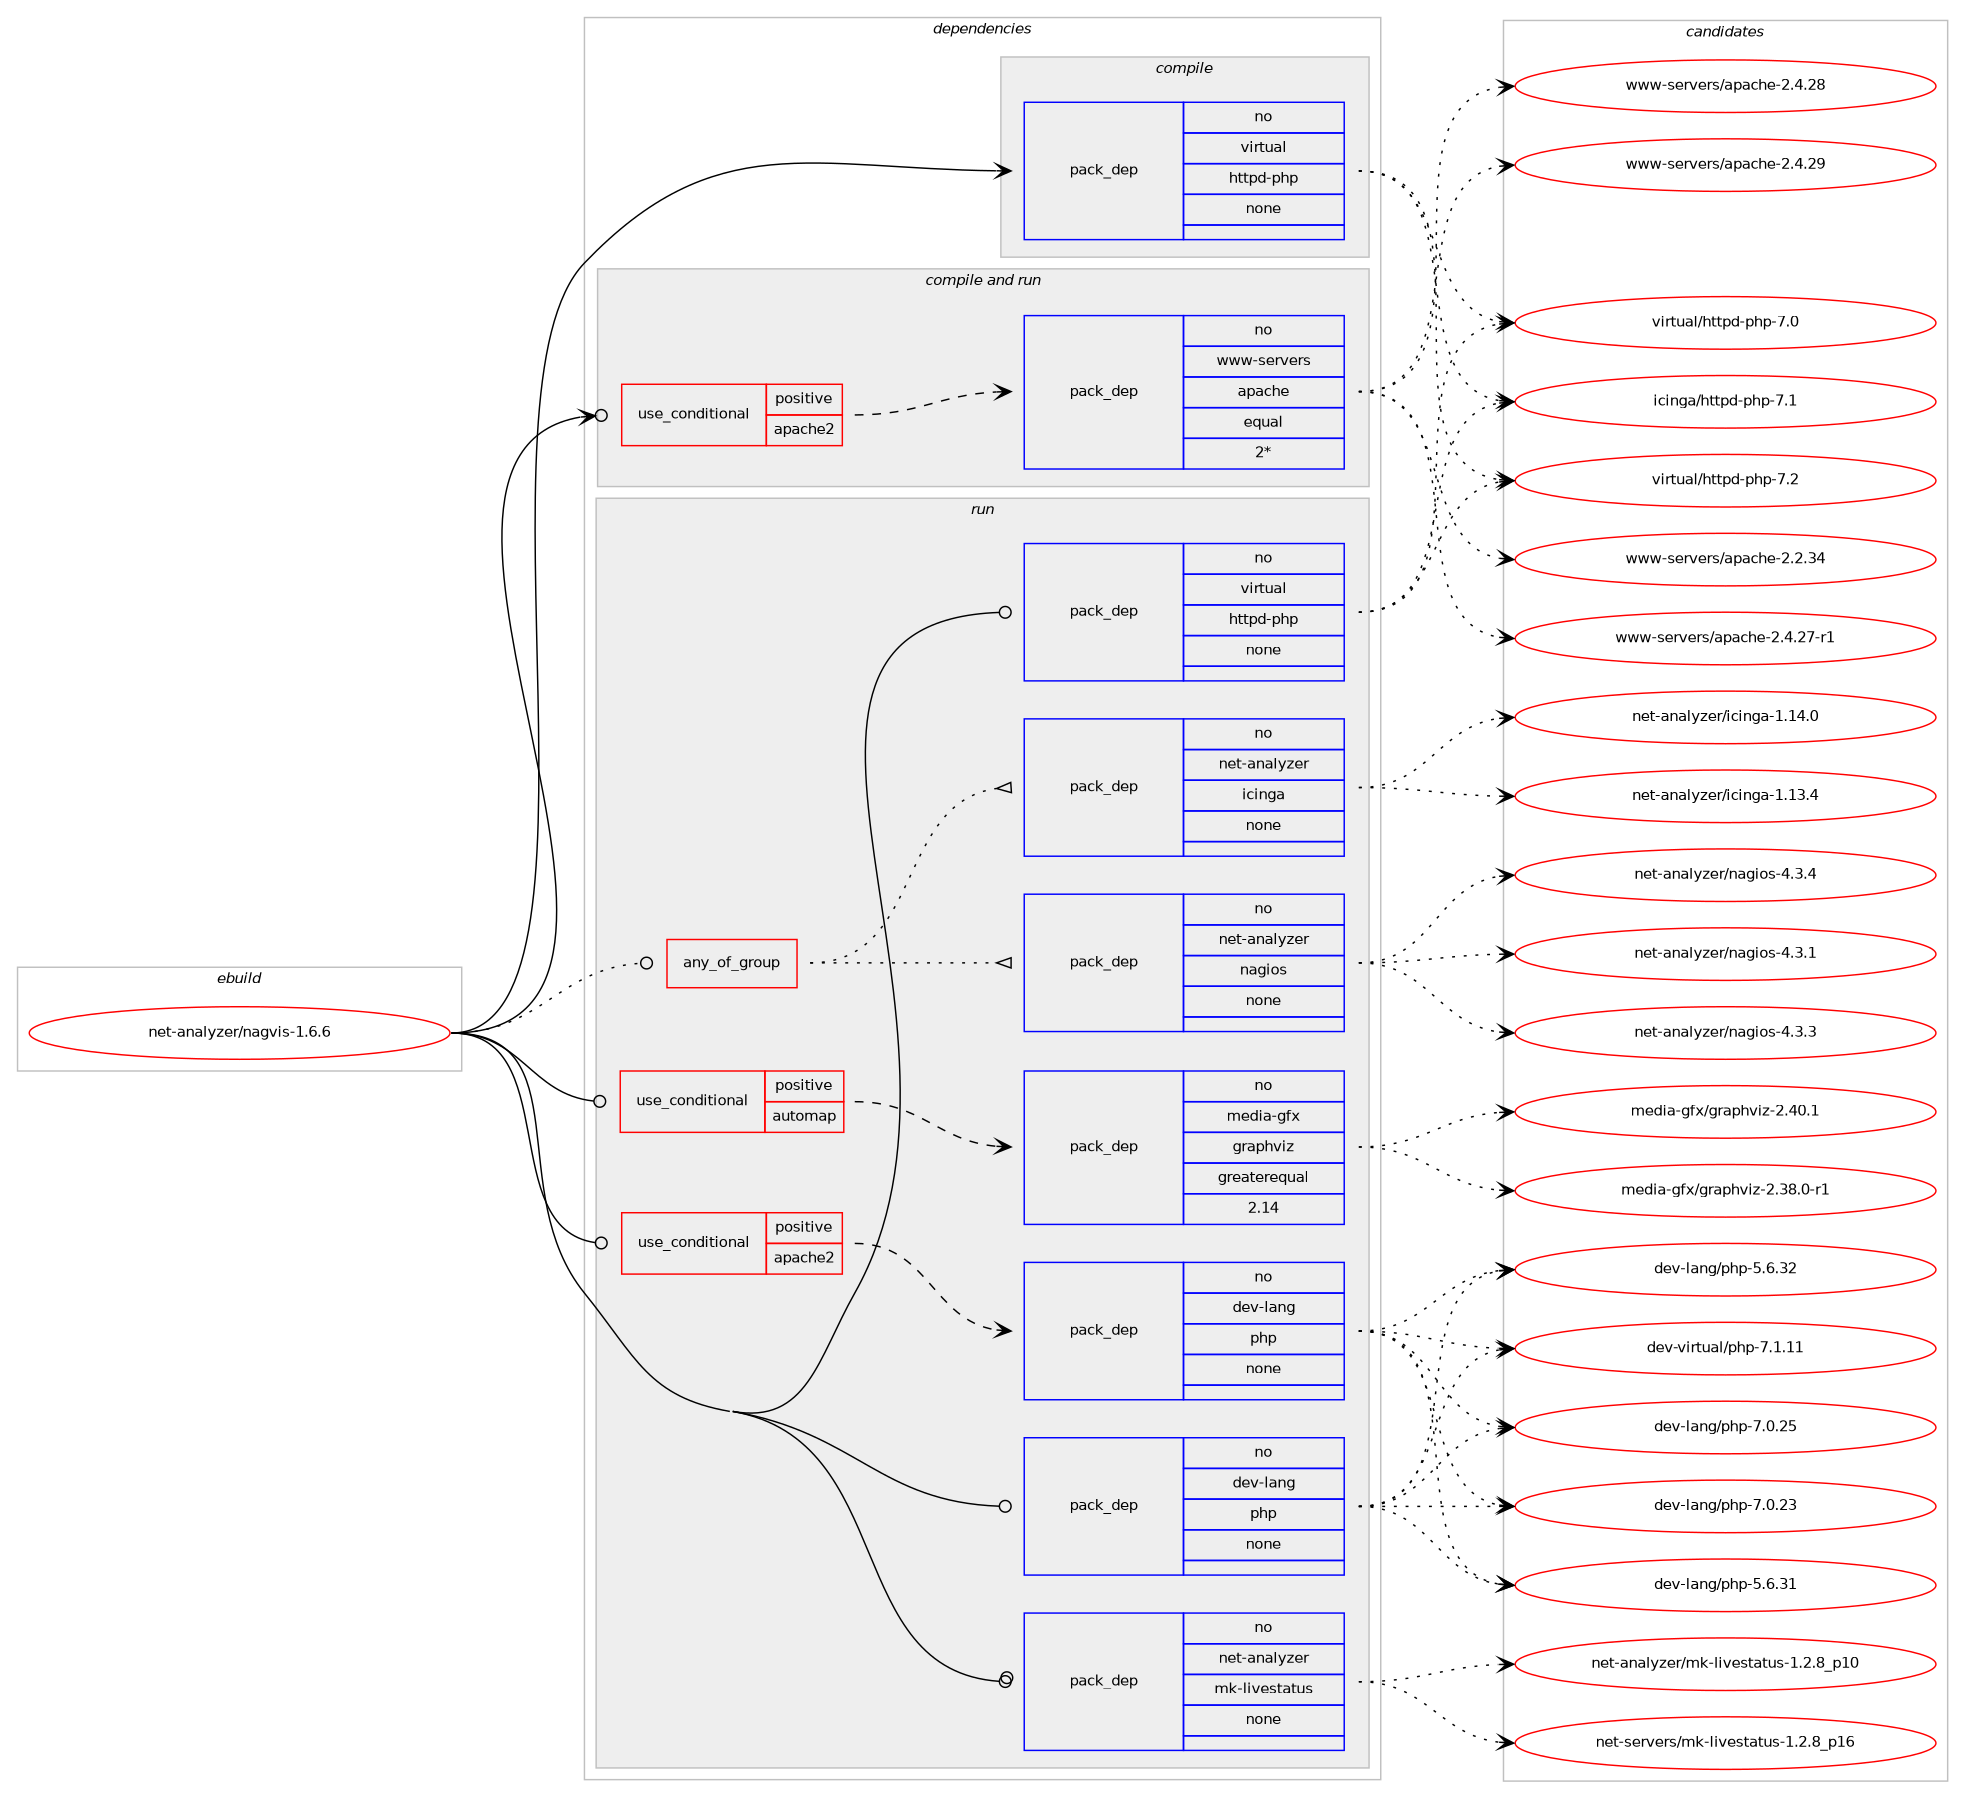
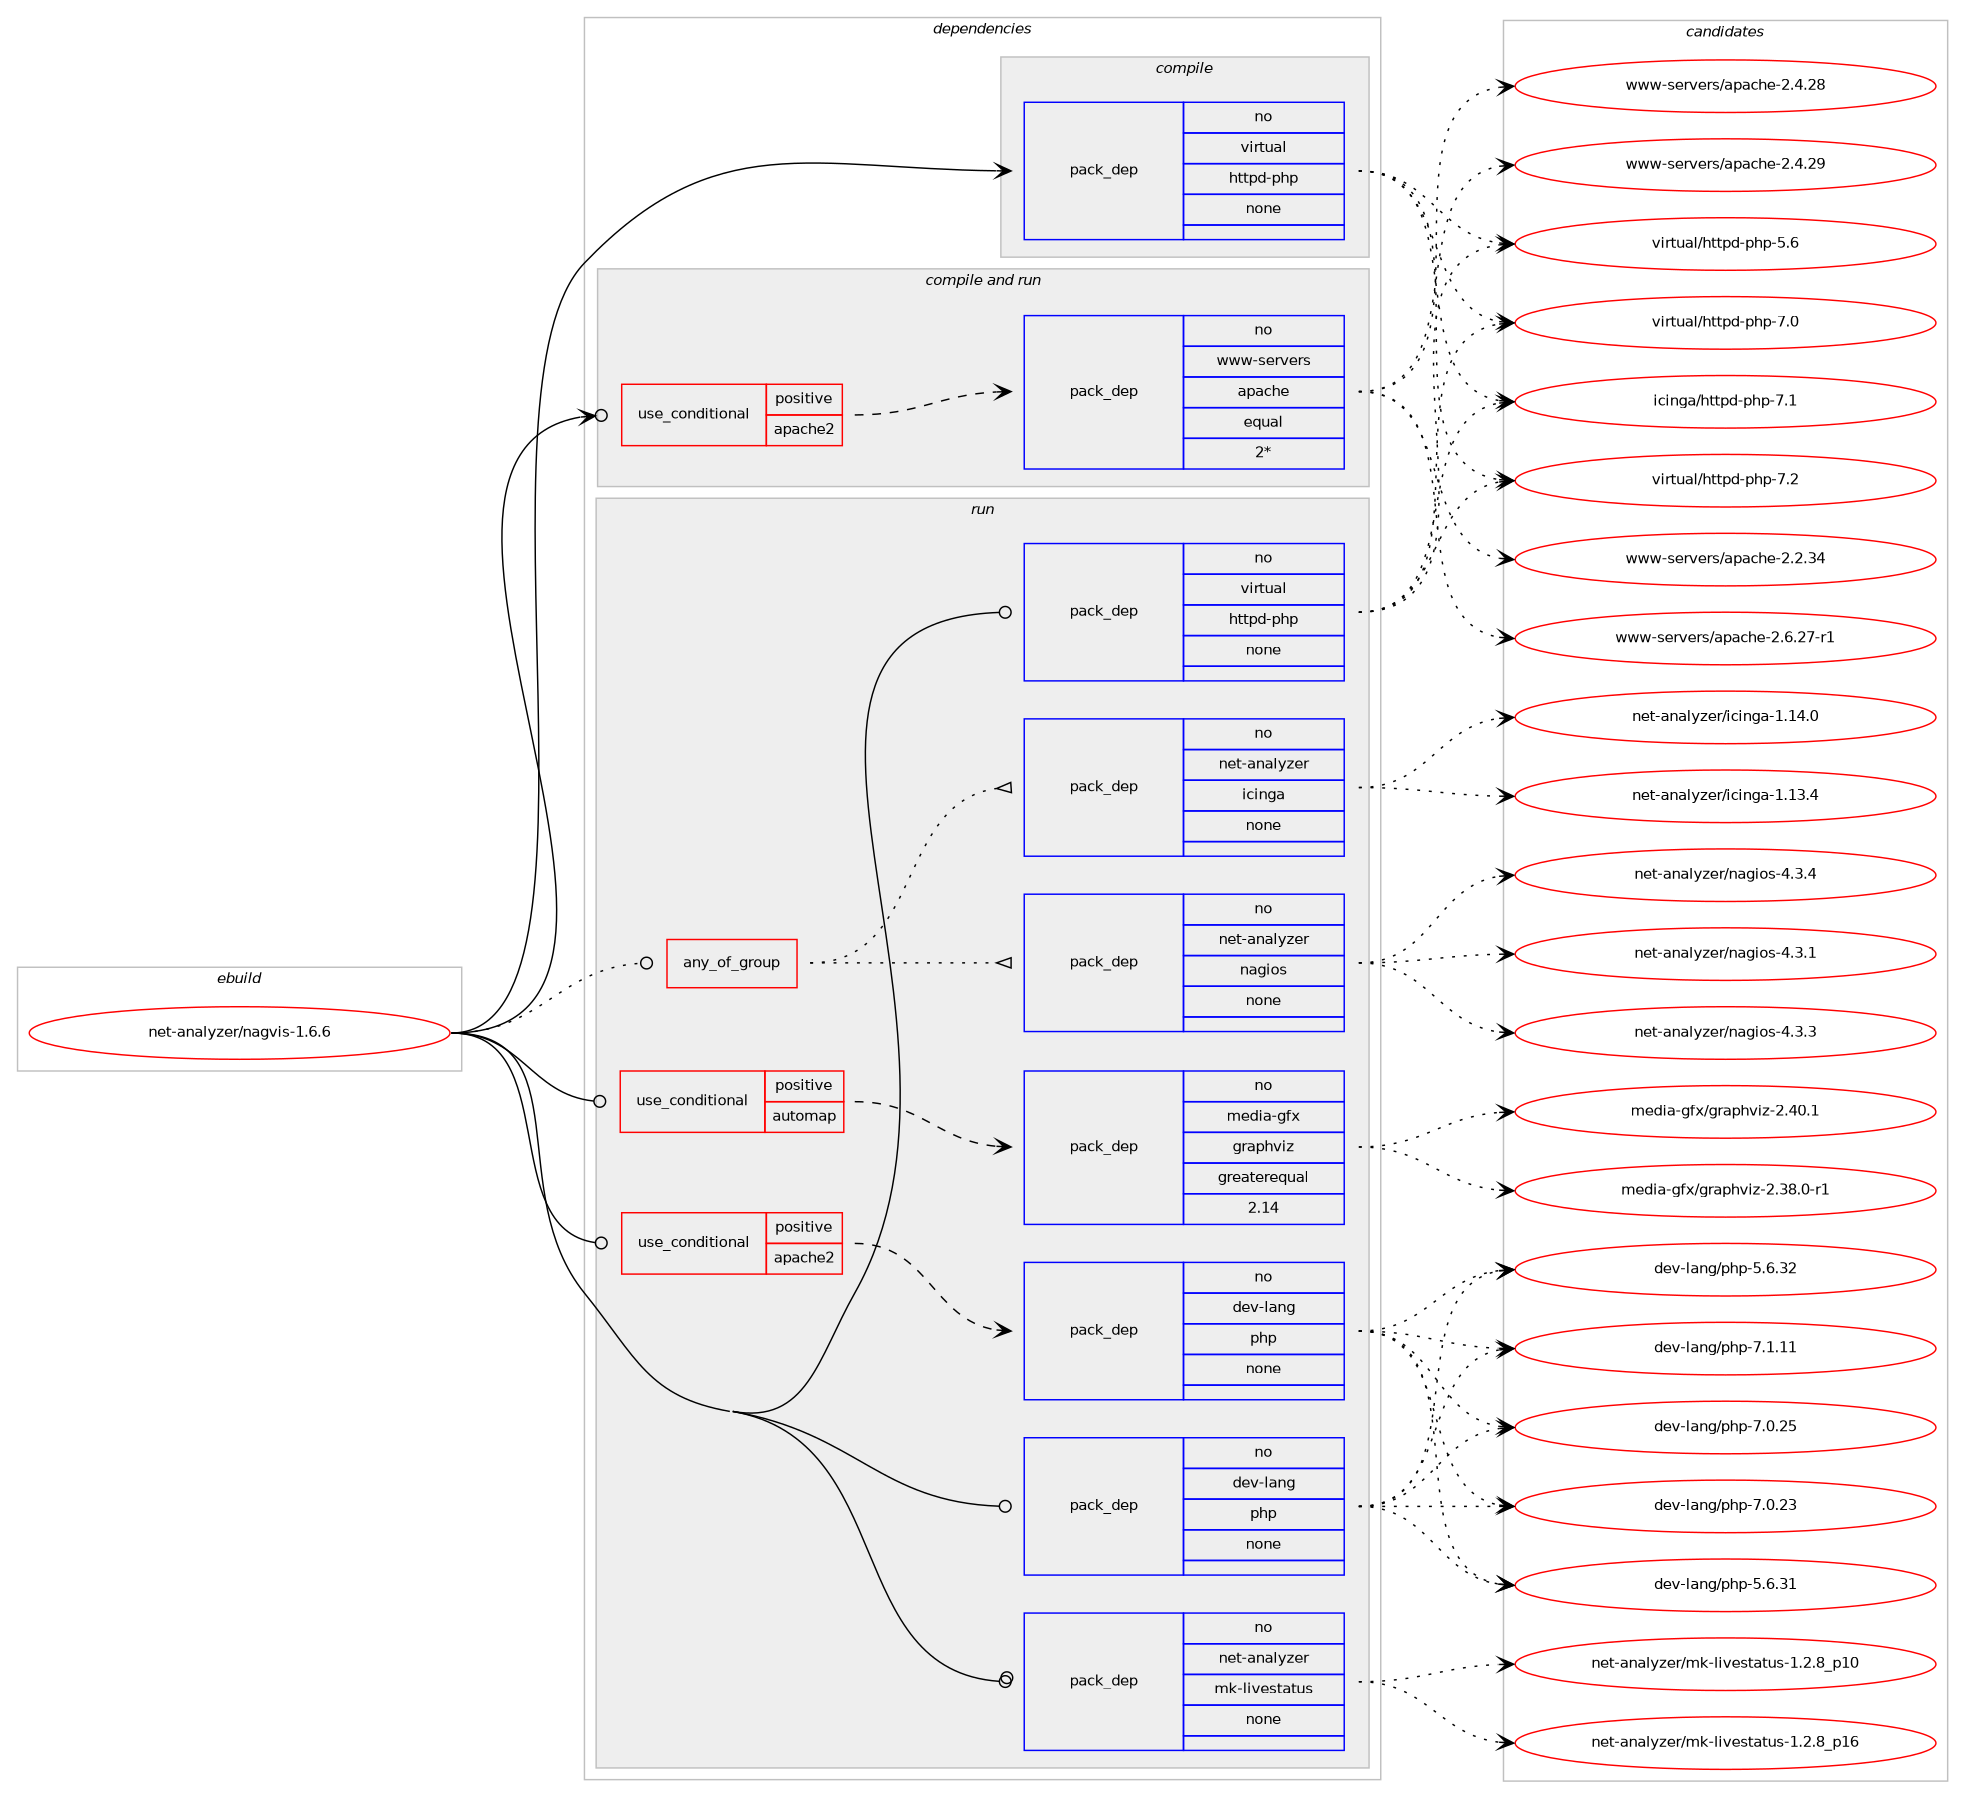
  digraph {
    compound=true
    concentrate=true
    fontname=Helvetica
    fontsize=10
    newrank=true
    rankdir=LR
    ranksep=1.5
    node [color=red fontname=Helvetica fontsize=10]
    edge [arrowhead=vee headport=w style=dotted tailport=e weight=100]
    n1 [label="net-analyzer/nagvis-1.6.6" width=4]
    n2 [color=blue label=<<TABLE BORDER="0" CELLBORDER="1" CELLSPACING="0" CELLPADDING="4" WIDTH="220"><TR><TD ROWSPAN="6" CELLPADDING="30">pack_dep</TD></TR><TR><TD WIDTH="110">no</TD></TR><TR><TD>virtual</TD></TR><TR><TD>httpd-php</TD></TR><TR><TD>none</TD></TR><TR><TD></TD></TR></TABLE>> shape=none]
    n3 [color=blue label=<<TABLE BORDER="0" CELLBORDER="1" CELLSPACING="0" CELLPADDING="4" WIDTH="220"><TR><TD ROWSPAN="6" CELLPADDING="30">pack_dep</TD></TR><TR><TD WIDTH="110">no</TD></TR><TR><TD>www-servers</TD></TR><TR><TD>apache</TD></TR><TR><TD>equal</TD></TR><TR><TD>2*</TD></TR></TABLE>> shape=none]
    n4 [label=<<TABLE BORDER="0" CELLBORDER="1" CELLSPACING="0" CELLPADDING="4"><TR><TD ROWSPAN="3" CELLPADDING="10">use_conditional</TD></TR><TR><TD>positive</TD></TR><TR><TD>apache2</TD></TR></TABLE>> shape=none]
    n5 [color=blue label=<<TABLE BORDER="0" CELLBORDER="1" CELLSPACING="0" CELLPADDING="4" WIDTH="220"><TR><TD ROWSPAN="6" CELLPADDING="30">pack_dep</TD></TR><TR><TD WIDTH="110">no</TD></TR><TR><TD>net-analyzer</TD></TR><TR><TD>nagios</TD></TR><TR><TD>none</TD></TR><TR><TD></TD></TR></TABLE>> shape=none]
    n6 [color=blue label=<<TABLE BORDER="0" CELLBORDER="1" CELLSPACING="0" CELLPADDING="4" WIDTH="220"><TR><TD ROWSPAN="6" CELLPADDING="30">pack_dep</TD></TR><TR><TD WIDTH="110">no</TD></TR><TR><TD>net-analyzer</TD></TR><TR><TD>icinga</TD></TR><TR><TD>none</TD></TR><TR><TD></TD></TR></TABLE>> shape=none]
    n7 [label=<<TABLE BORDER="0" CELLBORDER="1" CELLSPACING="0" CELLPADDING="4"><TR><TD CELLPADDING="10">any_of_group</TD></TR></TABLE>> shape=none]
    n8 [color=blue label=<<TABLE BORDER="0" CELLBORDER="1" CELLSPACING="0" CELLPADDING="4" WIDTH="220"><TR><TD ROWSPAN="6" CELLPADDING="30">pack_dep</TD></TR><TR><TD WIDTH="110">no</TD></TR><TR><TD>dev-lang</TD></TR><TR><TD>php</TD></TR><TR><TD>none</TD></TR><TR><TD></TD></TR></TABLE>> shape=none]
    n9 [label=<<TABLE BORDER="0" CELLBORDER="1" CELLSPACING="0" CELLPADDING="4"><TR><TD ROWSPAN="3" CELLPADDING="10">use_conditional</TD></TR><TR><TD>positive</TD></TR><TR><TD>apache2</TD></TR></TABLE>> shape=none]
    n10 [color=blue label=<<TABLE BORDER="0" CELLBORDER="1" CELLSPACING="0" CELLPADDING="4" WIDTH="220"><TR><TD ROWSPAN="6" CELLPADDING="30">pack_dep</TD></TR><TR><TD WIDTH="110">no</TD></TR><TR><TD>media-gfx</TD></TR><TR><TD>graphviz</TD></TR><TR><TD>greaterequal</TD></TR><TR><TD>2.14</TD></TR></TABLE>> shape=none]
    n11 [label=<<TABLE BORDER="0" CELLBORDER="1" CELLSPACING="0" CELLPADDING="4"><TR><TD ROWSPAN="3" CELLPADDING="10">use_conditional</TD></TR><TR><TD>positive</TD></TR><TR><TD>automap</TD></TR></TABLE>> shape=none]
    n12 [color=blue label=<<TABLE BORDER="0" CELLBORDER="1" CELLSPACING="0" CELLPADDING="4" WIDTH="220"><TR><TD ROWSPAN="6" CELLPADDING="30">pack_dep</TD></TR><TR><TD WIDTH="110">no</TD></TR><TR><TD>dev-lang</TD></TR><TR><TD>php</TD></TR><TR><TD>none</TD></TR><TR><TD></TD></TR></TABLE>> shape=none]
    n13 [color=blue label=<<TABLE BORDER="0" CELLBORDER="1" CELLSPACING="0" CELLPADDING="4" WIDTH="220"><TR><TD ROWSPAN="6" CELLPADDING="30">pack_dep</TD></TR><TR><TD WIDTH="110">no</TD></TR><TR><TD>net-analyzer</TD></TR><TR><TD>mk-livestatus</TD></TR><TR><TD>none</TD></TR><TR><TD></TD></TR></TABLE>> shape=none]
    n14 [color=blue label=<<TABLE BORDER="0" CELLBORDER="1" CELLSPACING="0" CELLPADDING="4" WIDTH="220"><TR><TD ROWSPAN="6" CELLPADDING="30">pack_dep</TD></TR><TR><TD WIDTH="110">no</TD></TR><TR><TD>virtual</TD></TR><TR><TD>httpd-php</TD></TR><TR><TD>none</TD></TR><TR><TD></TD></TR></TABLE>> shape=none]
+   n15 [label="virtual/httpd-php-5.6" width=4]
    n16 [label="virtual/httpd-php-7.0" width=4]
    n17 [label="icinga/httpd-php-7.1" width=4]
    n18 [label="virtual/httpd-php-7.2" width=4]
    n19 [label="www-servers/apache-2.2.34" width=4]
-   n20 [label="www-servers/apache-2.4.27-r1" width=4]
+   n20 [label="www-servers/apache-2.6.27-r1" width=4]
    n21 [label="www-servers/apache-2.4.28" width=4]
    n22 [label="www-servers/apache-2.4.29" width=4]
    n23 [label="net-analyzer/nagios-4.3.1" width=4]
    n24 [label="net-analyzer/nagios-4.3.3" width=4]
    n25 [label="net-analyzer/nagios-4.3.4" width=4]
    n26 [label="net-analyzer/icinga-1.13.4" width=4]
    n27 [label="net-analyzer/icinga-1.14.0" width=4]
    n28 [label="dev-lang/php-5.6.31" width=4]
    n29 [label="dev-lang/php-5.6.32" width=4]
    n30 [label="dev-lang/php-7.0.23" width=4]
    n31 [label="dev-lang/php-7.0.25" width=4]
-   n32 [label="dev-virtual/php-7.1.11" width=4]
+   n32 [label="dev-lang/php-7.1.11" width=4]
    n33 [label="media-gfx/graphviz-2.38.0-r1" width=4]
    n34 [label="media-gfx/graphviz-2.40.1" width=4]
    n35 [label="net-analyzer/mk-livestatus-1.2.8_p10" width=4]
-   n36 [label="net-servers/mk-livestatus-1.2.8_p16" width=4]
+   n36 [label="net-analyzer/mk-livestatus-1.2.8_p16" width=4]
    subgraph cluster_1 {
      color=gray
      label=<<i>ebuild</i>>
      rank=same
      n1
    }
    subgraph cluster_2 {
      color=gray
      label=<<i>dependencies</i>>
      subgraph cluster_3 {
        color=gray
        fillcolor="#eeeeee"
        label=<<i>compile</i>>
        style=filled
        subgraph sub_4 {
          color=gray
          fillcolor="#eeeeee"
          label=<<i>compile</i>>
          style=filled
          n2
        }
      }
      subgraph cluster_5 {
        color=gray
        fillcolor="#eeeeee"
        label=<<i>compile and run</i>>
        style=filled
        subgraph sub_6 {
          color=gray
          fillcolor="#eeeeee"
          label=<<i>compile and run</i>>
          style=filled
          n4
          subgraph sub_7 {
            color=gray
            fillcolor="#eeeeee"
            label=<<i>compile and run</i>>
            style=filled
            n3
          }
        }
      }
      subgraph cluster_8 {
        color=gray
        fillcolor="#eeeeee"
        label=<<i>run</i>>
        style=filled
        subgraph sub_9 {
          color=gray
          fillcolor="#eeeeee"
          label=<<i>run</i>>
          style=filled
          n7
          subgraph sub_10 {
            color=gray
            fillcolor="#eeeeee"
            label=<<i>run</i>>
            style=filled
            n5
          }
          subgraph sub_11 {
            color=gray
            fillcolor="#eeeeee"
            label=<<i>run</i>>
            style=filled
            n6
          }
        }
        subgraph sub_12 {
          color=gray
          fillcolor="#eeeeee"
          label=<<i>run</i>>
          style=filled
          n9
          subgraph sub_13 {
            color=gray
            fillcolor="#eeeeee"
            label=<<i>run</i>>
            style=filled
            n8
          }
        }
        subgraph sub_14 {
          color=gray
          fillcolor="#eeeeee"
          label=<<i>run</i>>
          style=filled
          n11
          subgraph sub_15 {
            color=gray
            fillcolor="#eeeeee"
            label=<<i>run</i>>
            style=filled
            n10
          }
        }
        subgraph sub_16 {
          color=gray
          fillcolor="#eeeeee"
          label=<<i>run</i>>
          style=filled
          n12
        }
        subgraph sub_17 {
          color=gray
          fillcolor="#eeeeee"
          label=<<i>run</i>>
          style=filled
          n13
        }
        subgraph sub_18 {
          color=gray
          fillcolor="#eeeeee"
          label=<<i>run</i>>
          style=filled
          n14
        }
      }
    }
    subgraph cluster_19 {
      color=gray
      label=<<i>candidates</i>>
      rank=same
      subgraph sub_20 {
        color=black
        label=<<i>candidates</i>>
        nodesep=1
        rank=same
+       n15
        n16
        n17
        n18
      }
      subgraph sub_21 {
        color=black
        label=<<i>candidates</i>>
        nodesep=1
        rank=same
        n19
        n20
        n21
        n22
      }
      subgraph sub_22 {
        color=black
        label=<<i>candidates</i>>
        nodesep=1
        rank=same
        n23
        n24
        n25
      }
      subgraph sub_23 {
        color=black
        label=<<i>candidates</i>>
        nodesep=1
        rank=same
        n26
        n27
      }
      subgraph sub_24 {
        color=black
        label=<<i>candidates</i>>
        nodesep=1
        rank=same
        n28
        n29
        n30
        n31
        n32
      }
      subgraph sub_25 {
        color=black
        label=<<i>candidates</i>>
        nodesep=1
        rank=same
        n33
        n34
      }
      subgraph sub_26 {
        color=black
        label=<<i>candidates</i>>
        nodesep=1
        rank=same
        n28
        n29
        n30
        n31
        n32
      }
      subgraph sub_27 {
        color=black
        label=<<i>candidates</i>>
        nodesep=1
        rank=same
        n35
        n36
      }
      subgraph sub_28 {
        color=black
        label=<<i>candidates</i>>
        nodesep=1
        rank=same
+       n15
        n16
        n17
        n18
      }
    }
    n1 -> n2 [style=solid weight=20]
    n1 -> n4 [arrowhead=odotvee style=solid weight=20]
    n1 -> n7 [arrowhead=odot weight=20]
    n1 -> n9 [arrowhead=odot style=solid weight=20]
    n1 -> n11 [arrowhead=odot style=solid weight=20]
    n1 -> n12 [arrowhead=odot style=solid weight=20]
    n1 -> n13 [arrowhead=odot style=solid weight=20]
    n1 -> n14 [arrowhead=odot style=solid weight=20]
+   n2 -> n15
    n2 -> n16
    n2 -> n17
    n2 -> n18
    n3 -> n19
    n3 -> n20
    n3 -> n21
    n3 -> n22
    n4 -> n3 [style=dashed weight=20]
    n5 -> n23
    n5 -> n24
    n5 -> n25
    n6 -> n26
    n6 -> n27
    n7 -> n5 [arrowhead=oinv weight=20]
    n7 -> n6 [arrowhead=oinv weight=20]
    n8 -> n28
    n8 -> n29
    n8 -> n30
    n8 -> n31
    n8 -> n32
    n9 -> n8 [style=dashed weight=20]
    n10 -> n33
    n10 -> n34
    n11 -> n10 [style=dashed weight=20]
    n12 -> n28
    n12 -> n29
    n12 -> n30
    n12 -> n31
    n12 -> n32
    n13 -> n35
    n13 -> n36
+   n14 -> n15
    n14 -> n16
    n14 -> n17
    n14 -> n18
  }
